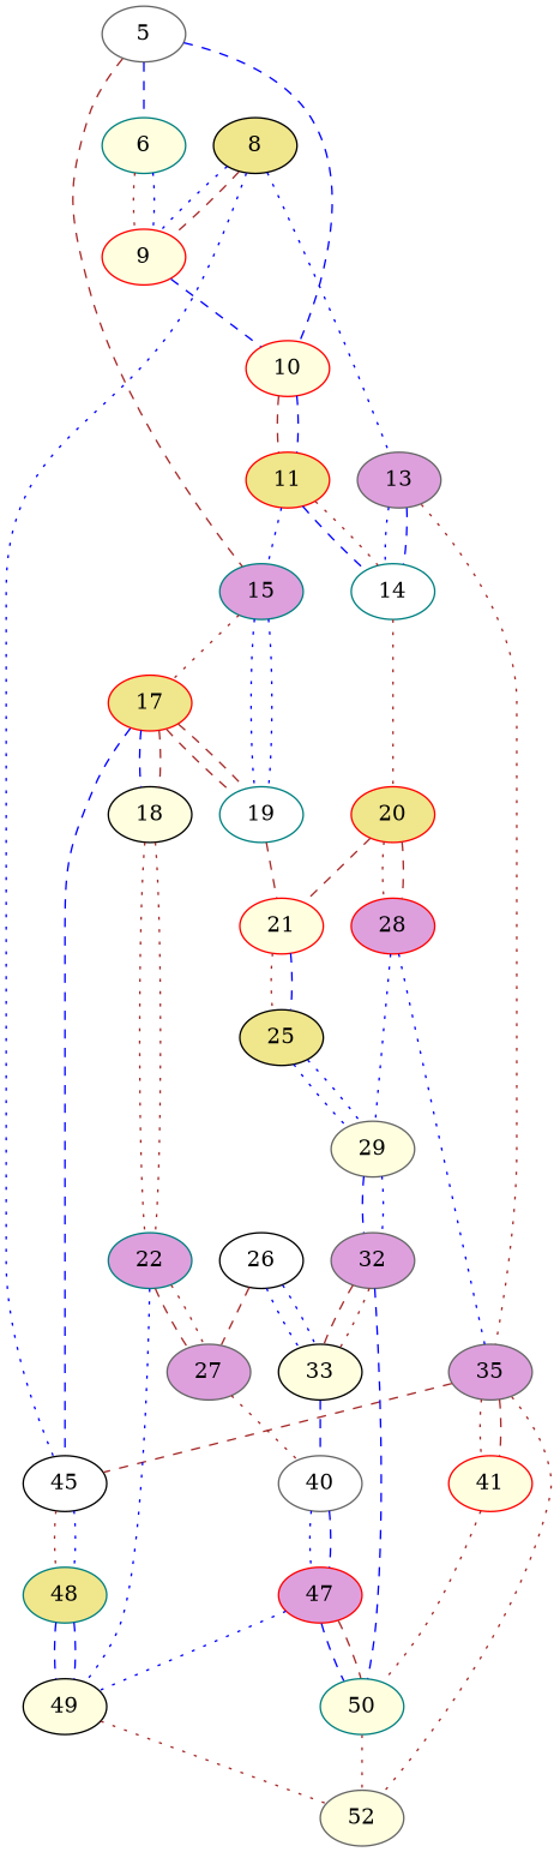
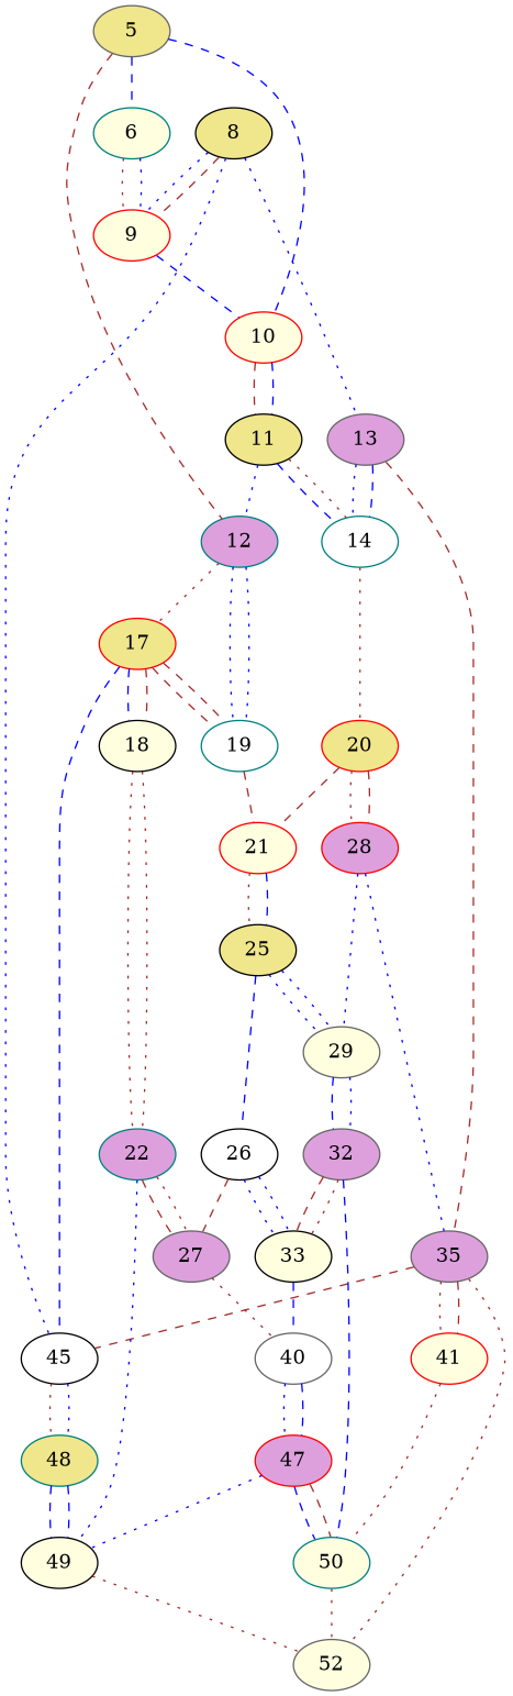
  graph {
    node [color=red fillcolor=lightyellow style=filled]
    edge [color=blue style=dotted]
-   5 [color=gray40 fillcolor=white]
+   5 [color=gray40 fillcolor=khaki]
    6 [color=teal]
    10
-   12 [color=teal fillcolor=plum super="+4" label=15]
+   12 [color=teal fillcolor=plum super="+4"]
    9
-   11 [fillcolor=khaki]
+   11 [color=black fillcolor=khaki]
    17 [fillcolor=khaki super="+3+2+16"]
    19 [color=teal fillcolor=white]
    8 [color=black fillcolor=khaki]
    13 [color=gray40 fillcolor=plum]
    45 [color=black fillcolor=white super="+15+7"]
    14 [color=teal fillcolor=white]
    35 [color=gray40 fillcolor=plum super="+34+30+31"]
    48 [color=teal fillcolor=khaki super="+46+44"]
    20 [fillcolor=khaki]
    18 [color=black]
    21
    41
    52 [color=gray40 super="+51"]
    28 [fillcolor=plum]
    22 [color=teal fillcolor=plum]
    27 [color=gray40 fillcolor=plum]
    49 [color=black super="+38+39"]
    25 [color=black fillcolor=khaki]
    29 [color=gray40]
    26 [color=black fillcolor=white]
    40 [color=gray40 fillcolor=white]
    33 [color=black]
    32 [color=gray40 fillcolor=plum]
    47 [fillcolor=plum super="+37+36"]
    50 [color=teal super="+43+42"]
    5 -- 6 [style=dashed]
    5 -- 10 [style=dashed]
    5 -- 12 [color=brown style=dashed]
    6 -- 9 [color=brown]
    6 -- 9
    10 -- 11 [color=brown style=dashed]
    10 -- 11 [style=dashed]
    12 -- 17 [color=brown]
    12 -- 19
    12 -- 19
    9 -- 10 [style=dashed]
    11 -- 12
    11 -- 14 [style=dashed]
    11 -- 14 [color=brown]
    17 -- 19 [color=brown style=dashed]
    17 -- 19 [color=brown style=dashed]
    17 -- 45 [style=dashed weight=2]
    17 -- 18 [style=dashed weight=2]
    17 -- 18 [color=brown style=dashed]
    19 -- 21 [color=brown style=dashed]
    8 -- 9
    8 -- 9 [color=brown style=dashed]
    8 -- 13
    8 -- 45
    13 -- 14
    13 -- 14 [style=dashed]
-   13 -- 35 [color=brown]
+   13 -- 35 [color=brown style=dashed]
    45 -- 48 [color=brown weight=3]
    45 -- 48
    14 -- 20 [color=brown]
    35 -- 45 [color=brown style=dashed weight=2]
    35 -- 41 [color=brown weight=2]
    35 -- 41 [color=brown style=dashed]
    35 -- 52 [color=brown]
    48 -- 49 [style=dashed weight=3]
    48 -- 49 [style=dashed]
    20 -- 21 [color=brown style=dashed]
    20 -- 28 [color=brown]
    20 -- 28 [color=brown style=dashed]
    18 -- 22 [color=brown]
    18 -- 22 [color=brown]
    21 -- 25 [color=brown]
    21 -- 25 [style=dashed]
    41 -- 50 [color=brown]
    28 -- 35
    28 -- 29
    22 -- 27 [color=brown style=dashed]
    22 -- 27 [color=brown]
    22 -- 49
    27 -- 40 [color=brown]
    49 -- 52 [color=brown]
    25 -- 29
    25 -- 29
+   25 -- 26 [style=dashed]
    29 -- 32 [style=dashed]
    29 -- 32
    26 -- 27 [color=brown style=dashed]
    26 -- 33
    26 -- 33
    40 -- 47 [weight=2]
    40 -- 47 [style=dashed]
    33 -- 40 [style=dashed]
    32 -- 33 [color=brown style=dashed]
    32 -- 33 [color=brown]
    32 -- 50 [style=dashed]
    47 -- 49
    47 -- 50 [style=dashed]
    47 -- 50 [color=brown style=dashed]
    50 -- 52 [color=brown weight=2]
  }
